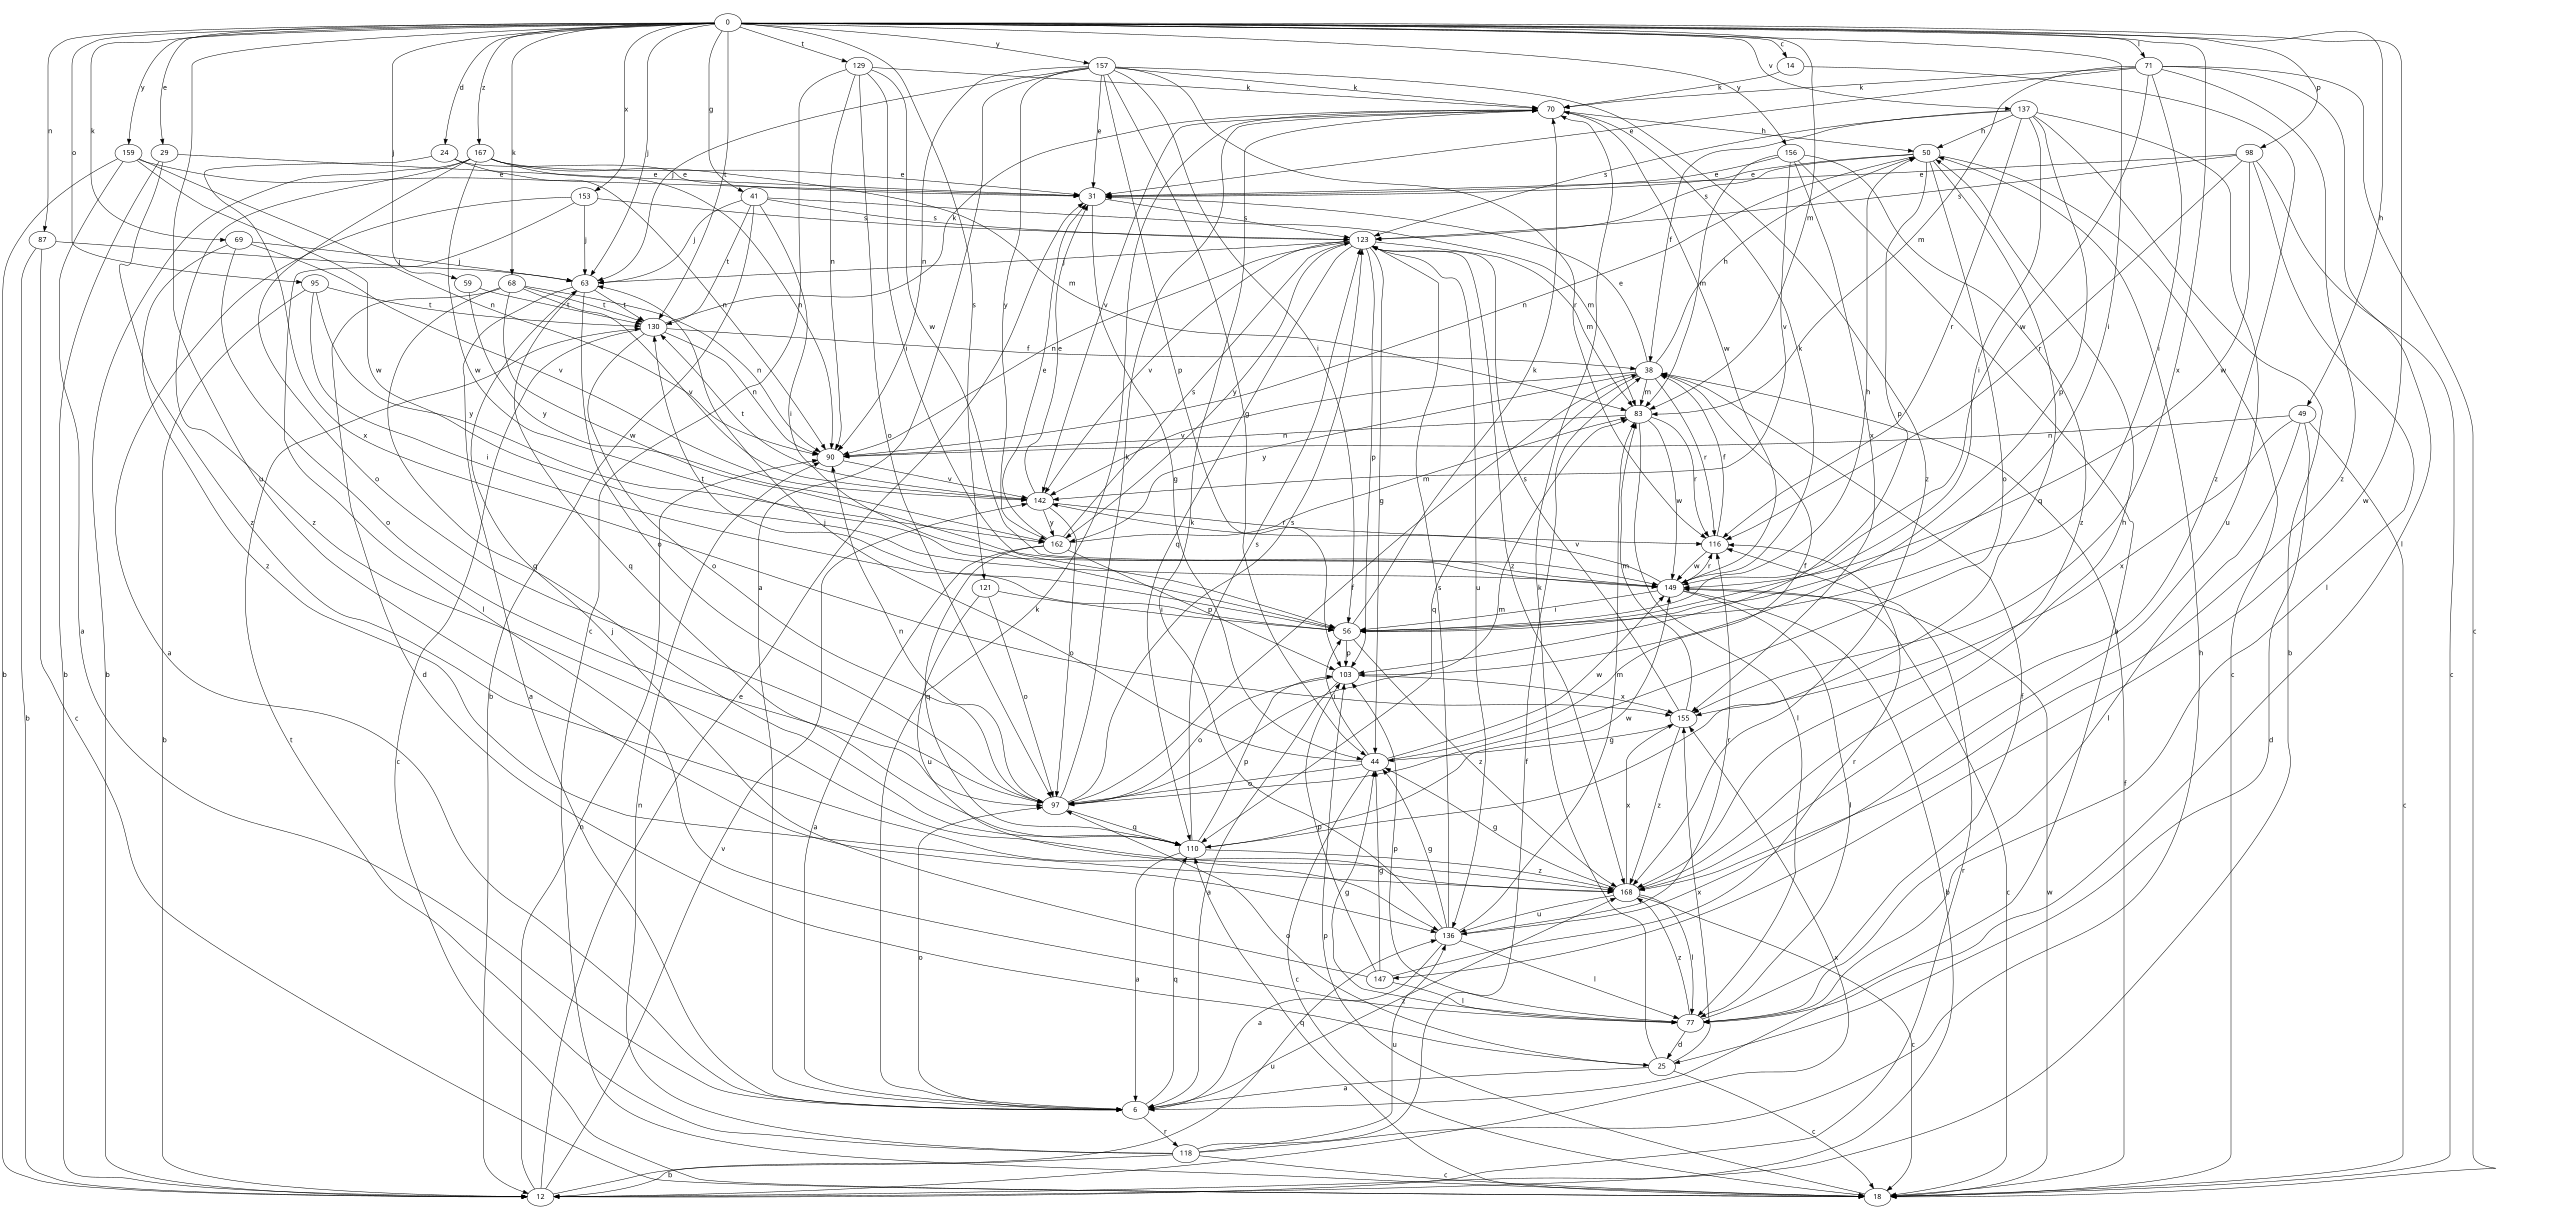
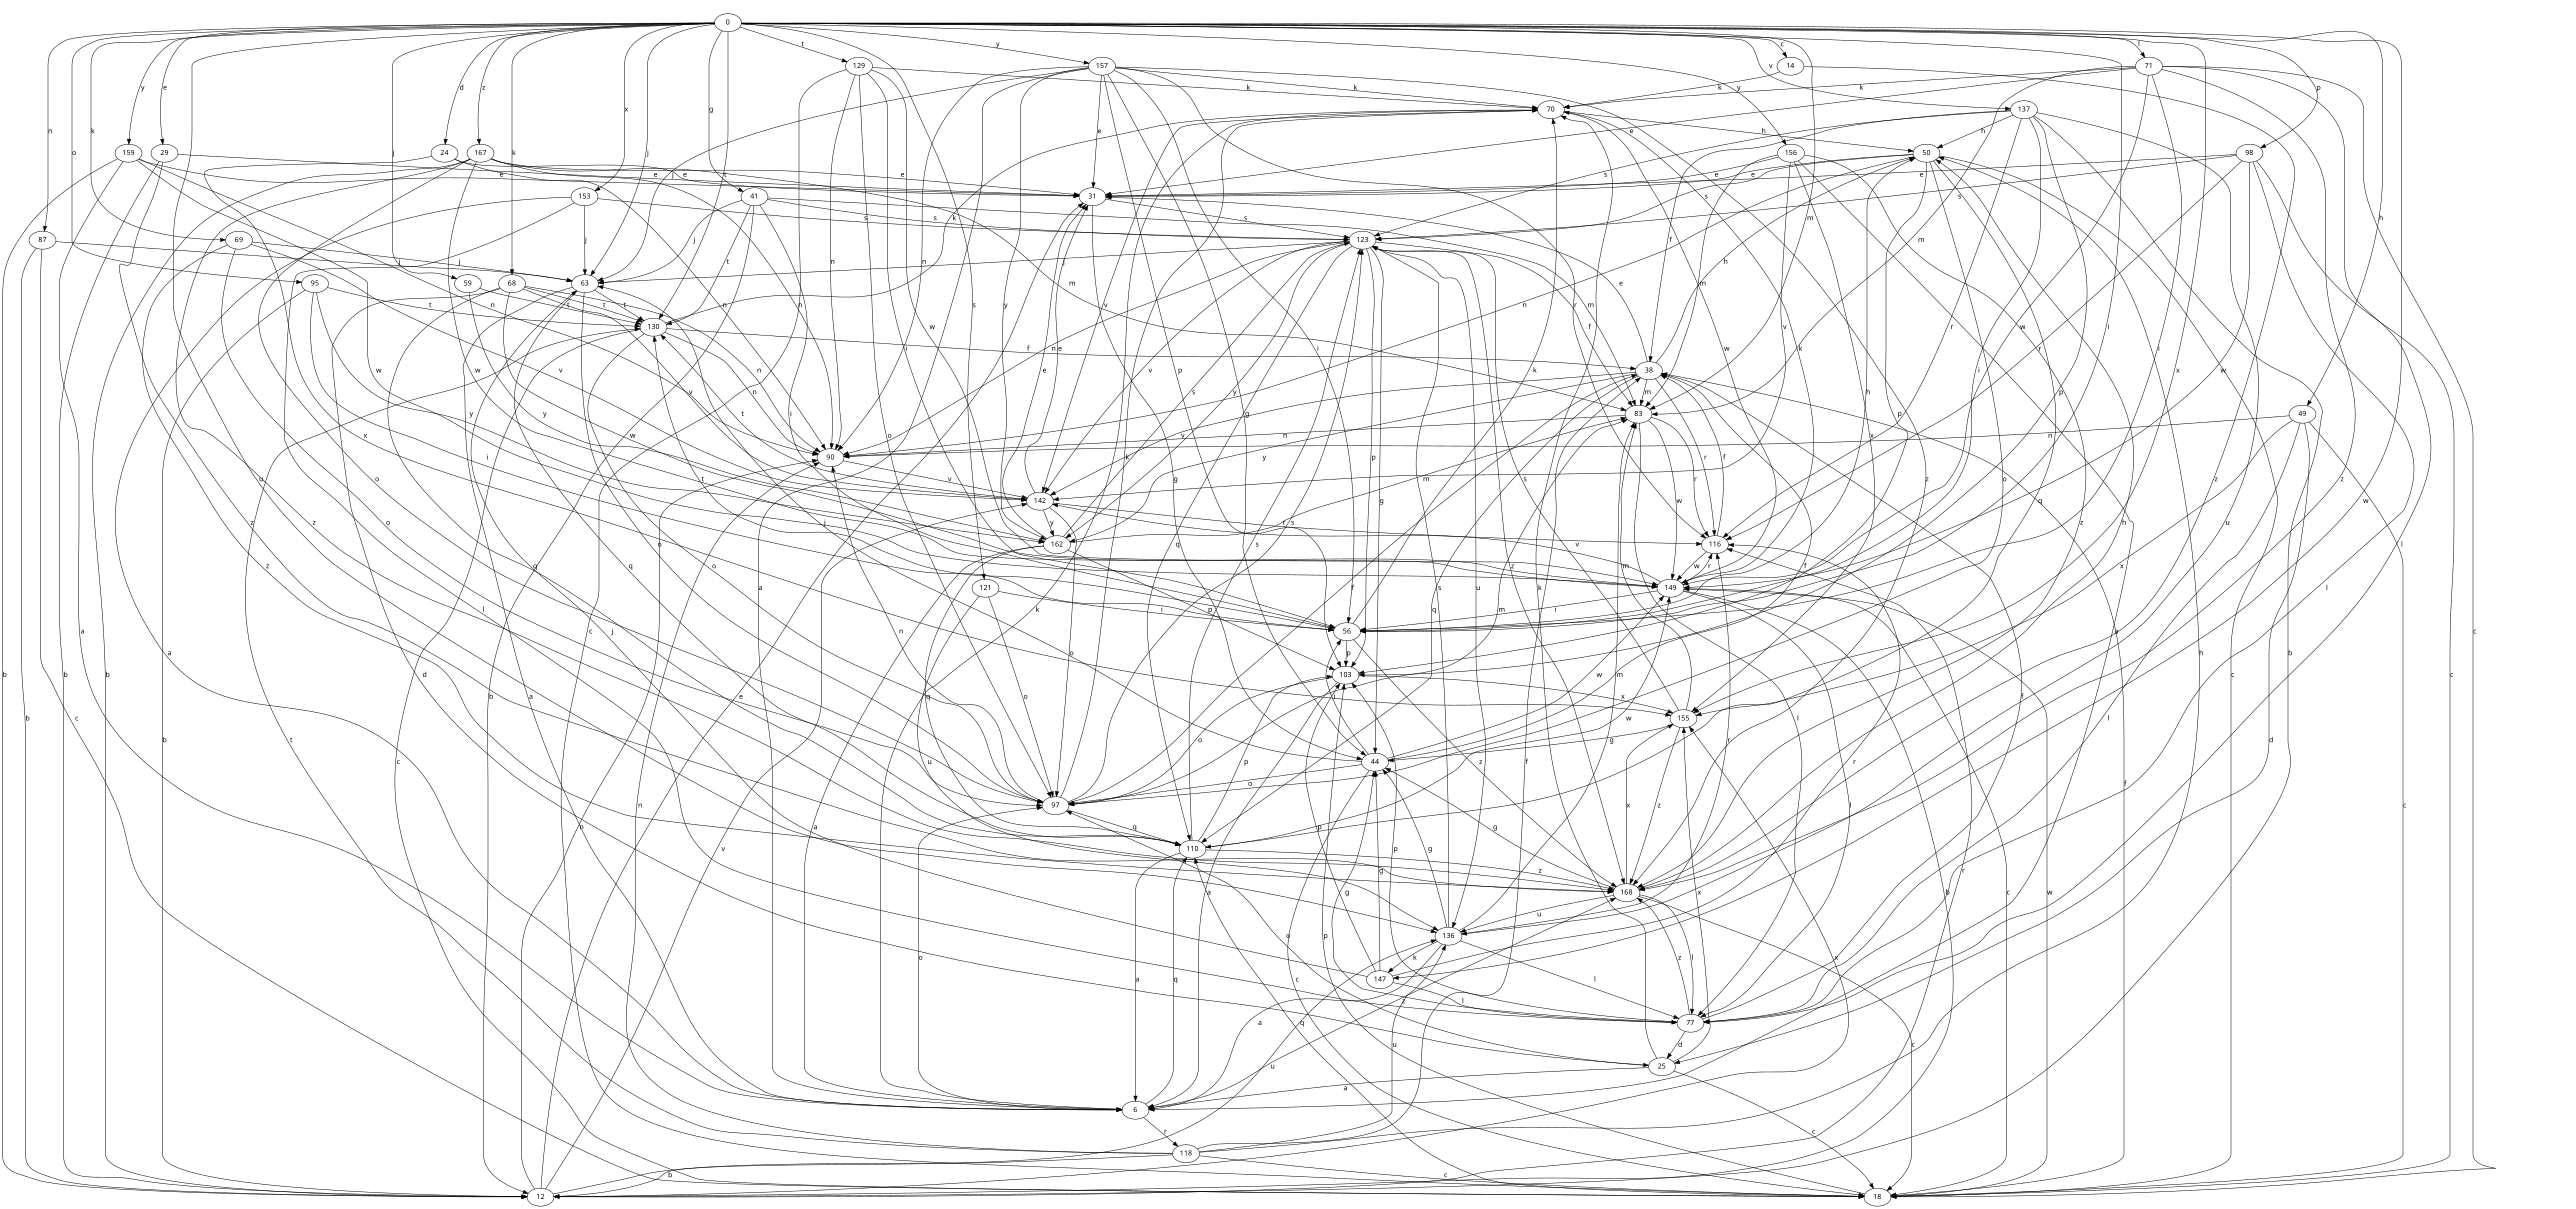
  strict digraph {
    fontname="Noto Sans"
    node [fontname="Noto Sans"]
    edge [fontname="Noto Sans"]
    0
    14
    24
    29
    41
    49
    56
    59
    63
    68
    69
    71
    83
    87
    95
    98
    121
    129
    130
    136
    137
    147
    153
    155
    156
    157
    159
    167
    70
    168
    31
    90
    12
    123
    18
    25
    77
    103
    50
    162
    6
    97
    110
    142
    149
    116
    38
    44
    n49 [label=118]
    0 -> 14 [label=c]
    0 -> 24 [label=d]
    0 -> 29 [label=e]
    0 -> 41 [label=g]
    0 -> 49 [label=h]
    0 -> 56 [label=i]
    0 -> 59 [label=j]
    0 -> 63 [label=j]
    0 -> 68 [label=k]
    0 -> 69 [label=k]
    0 -> 71 [label=l]
    0 -> 83 [label=m]
    0 -> 87 [label=n]
    0 -> 95 [label=o]
    0 -> 98 [label=p]
    0 -> 121 [label=s]
    0 -> 129 [label=t]
    0 -> 130 [label=t]
    0 -> 136 [label=u]
    0 -> 137 [label=v]
    0 -> 147 [label=w]
    0 -> 153 [label=x]
    0 -> 155 [label=x]
    0 -> 156 [label=y]
    0 -> 157 [label=y]
    0 -> 159 [label=y]
    0 -> 167 [label=z]
    14 -> 70 [label=k]
    14 -> 168 [label=z]
    24 -> 155 [label=x]
    24 -> 31 [label=e]
    24 -> 90 [label=n]
    29 -> 168 [label=z]
    29 -> 31 [label=e]
    29 -> 12 [label=b]
    41 -> 56 [label=i]
    41 -> 63 [label=j]
    41 -> 83 [label=m]
    41 -> 130 [label=t]
    41 -> 12 [label=b]
    41 -> 123 [label=s]
    49 -> 155 [label=x]
    49 -> 90 [label=n]
    49 -> 18 [label=c]
    49 -> 25 [label=d]
    49 -> 77 [label=l]
    56 -> 130 [label=t]
    56 -> 70 [label=k]
    56 -> 168 [label=z]
    56 -> 103 [label=p]
    56 -> 50 [label=h]
    59 -> 130 [label=t]
    59 -> 162 [label=y]
    63 -> 130 [label=t]
    63 -> 6 [label=a]
    63 -> 97 [label=o]
    63 -> 110 [label=q]
    68 -> 130 [label=t]
    68 -> 90 [label=n]
    68 -> 25 [label=d]
    68 -> 110 [label=q]
    68 -> 142 [label=v]
    68 -> 149 [label=w]
    69 -> 63 [label=j]
    69 -> 168 [label=z]
    69 -> 97 [label=o]
    69 -> 142 [label=v]
    71 -> 56 [label=i]
    71 -> 83 [label=m]
    71 -> 70 [label=k]
    71 -> 168 [label=z]
    71 -> 31 [label=e]
    71 -> 18 [label=c]
    71 -> 77 [label=l]
    71 -> 149 [label=w]
    83 -> 90 [label=n]
    83 -> 77 [label=l]
    83 -> 149 [label=w]
    83 -> 116 [label=r]
    87 -> 63 [label=j]
    87 -> 12 [label=b]
    87 -> 18 [label=c]
    95 -> 56 [label=i]
    95 -> 130 [label=t]
    95 -> 12 [label=b]
    95 -> 162 [label=y]
    98 -> 31 [label=e]
    98 -> 123 [label=s]
    98 -> 18 [label=c]
    98 -> 77 [label=l]
    98 -> 149 [label=w]
    98 -> 116 [label=r]
    121 -> 56 [label=i]
    121 -> 136 [label=u]
    121 -> 97 [label=o]
    129 -> 56 [label=i]
    129 -> 70 [label=k]
    129 -> 90 [label=n]
    129 -> 18 [label=c]
    129 -> 97 [label=o]
    129 -> 149 [label=w]
    130 -> 70 [label=k]
    130 -> 90 [label=n]
    130 -> 18 [label=c]
    130 -> 97 [label=o]
    130 -> 38 [label=f]
    136 -> 83 [label=m]
-   136 -> 70 [label=k]
+   136 -> 147 [label=k]
    136 -> 123 [label=s]
    136 -> 77 [label=l]
    136 -> 6 [label=a]
    136 -> 116 [label=r]
    136 -> 44 [label=g]
    137 -> 56 [label=i]
    137 -> 136 [label=u]
    137 -> 12 [label=b]
    137 -> 123 [label=s]
    137 -> 103 [label=p]
    137 -> 50 [label=h]
    137 -> 116 [label=r]
    137 -> 38 [label=f]
    147 -> 63 [label=j]
    147 -> 77 [label=l]
    147 -> 103 [label=p]
    147 -> 116 [label=r]
    147 -> 44 [label=g]
    153 -> 63 [label=j]
    153 -> 123 [label=s]
    153 -> 77 [label=l]
    153 -> 6 [label=a]
    155 -> 83 [label=m]
    155 -> 168 [label=z]
    155 -> 123 [label=s]
    155 -> 44 [label=g]
    156 -> 83 [label=m]
    156 -> 155 [label=x]
    156 -> 168 [label=z]
    156 -> 31 [label=e]
    156 -> 6 [label=a]
    156 -> 142 [label=v]
    157 -> 56 [label=i]
    157 -> 63 [label=j]
    157 -> 70 [label=k]
    157 -> 168 [label=z]
    157 -> 31 [label=e]
    157 -> 90 [label=n]
    157 -> 103 [label=p]
    157 -> 162 [label=y]
    157 -> 6 [label=a]
    157 -> 116 [label=r]
    157 -> 44 [label=g]
    159 -> 31 [label=e]
    159 -> 90 [label=n]
    159 -> 12 [label=b]
    159 -> 6 [label=a]
    159 -> 149 [label=w]
    167 -> 83 [label=m]
    167 -> 168 [label=z]
    167 -> 31 [label=e]
    167 -> 90 [label=n]
    167 -> 12 [label=b]
    167 -> 97 [label=o]
    167 -> 149 [label=w]
    70 -> 50 [label=h]
    70 -> 142 [label=v]
    70 -> 149 [label=w]
    168 -> 136 [label=u]
    168 -> 155 [label=x]
    168 -> 18 [label=c]
    168 -> 77 [label=l]
    168 -> 50 [label=h]
    168 -> 44 [label=g]
    31 -> 123 [label=s]
    31 -> 44 [label=g]
    90 -> 142 [label=v]
    12 -> 136 [label=u]
    12 -> 155 [label=x]
    12 -> 31 [label=e]
    12 -> 90 [label=n]
    12 -> 142 [label=v]
    12 -> 116 [label=r]
    123 -> 63 [label=j]
-   123 -> 83 [label=m]
+   123 -> 83 [label=f]
    123 -> 136 [label=u]
    123 -> 168 [label=z]
    123 -> 90 [label=n]
    123 -> 103 [label=p]
    123 -> 162 [label=y]
    123 -> 110 [label=q]
    123 -> 142 [label=v]
    123 -> 44 [label=g]
    18 -> 103 [label=p]
    18 -> 110 [label=q]
    18 -> 149 [label=w]
    18 -> 38 [label=f]
    25 -> 155 [label=x]
    25 -> 70 [label=k]
    25 -> 18 [label=c]
    25 -> 6 [label=a]
    25 -> 97 [label=o]
    77 -> 168 [label=z]
    77 -> 25 [label=d]
    77 -> 103 [label=p]
    77 -> 38 [label=f]
    77 -> 44 [label=g]
    103 -> 155 [label=x]
    103 -> 6 [label=a]
    103 -> 97 [label=o]
    50 -> 31 [label=e]
    50 -> 90 [label=n]
    50 -> 123 [label=s]
    50 -> 18 [label=c]
    50 -> 103 [label=p]
    50 -> 97 [label=o]
    50 -> 110 [label=q]
    162 -> 83 [label=m]
    162 -> 31 [label=e]
    162 -> 123 [label=s]
    162 -> 103 [label=p]
    162 -> 6 [label=a]
    162 -> 110 [label=q]
    6 -> 70 [label=k]
    6 -> 168 [label=z]
    6 -> 97 [label=o]
    6 -> 110 [label=q]
    6 -> n49 [label=r]
    97 -> 83 [label=m]
    97 -> 70 [label=k]
    97 -> 90 [label=n]
    97 -> 123 [label=s]
    97 -> 110 [label=q]
    97 -> 38 [label=f]
    110 -> 168 [label=z]
    110 -> 123 [label=s]
    110 -> 103 [label=p]
    110 -> 6 [label=a]
    110 -> 149 [label=w]
    142 -> 130 [label=t]
    142 -> 31 [label=e]
    142 -> 162 [label=y]
    142 -> 97 [label=o]
    142 -> 116 [label=r]
    149 -> 56 [label=i]
    149 -> 70 [label=k]
    149 -> 12 [label=b]
    149 -> 18 [label=c]
    149 -> 77 [label=l]
    149 -> 142 [label=v]
    149 -> 116 [label=r]
    116 -> 149 [label=w]
    116 -> 38 [label=f]
    38 -> 83 [label=m]
    38 -> 31 [label=e]
    38 -> 50 [label=h]
    38 -> 162 [label=y]
    38 -> 110 [label=q]
    38 -> 142 [label=v]
    38 -> 116 [label=r]
    44 -> 56 [label=i]
    44 -> 63 [label=j]
    44 -> 18 [label=c]
    44 -> 97 [label=o]
    44 -> 149 [label=w]
    44 -> 38 [label=f]
    n49 -> 130 [label=t]
    n49 -> 136 [label=u]
    n49 -> 90 [label=n]
    n49 -> 12 [label=b]
    n49 -> 18 [label=c]
    n49 -> 50 [label=h]
    n49 -> 38 [label=f]
  }
